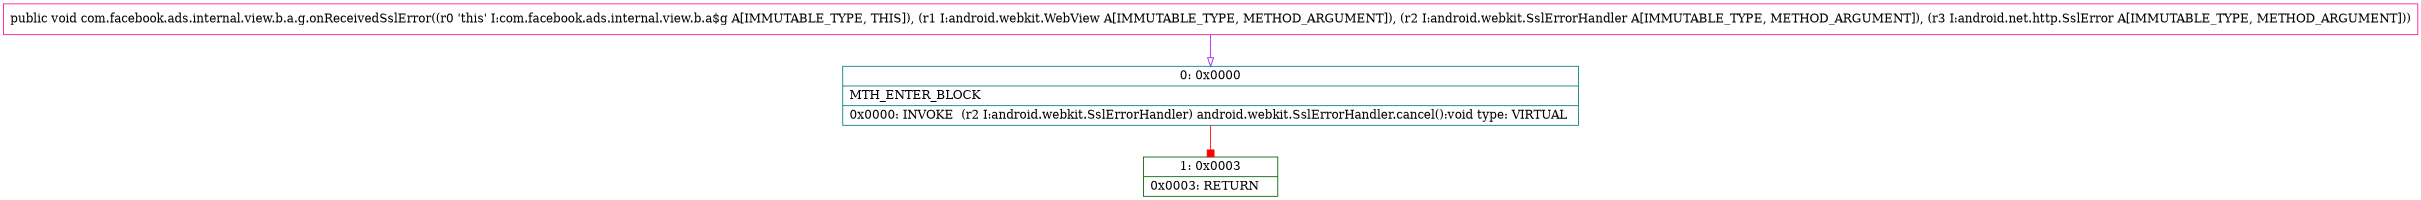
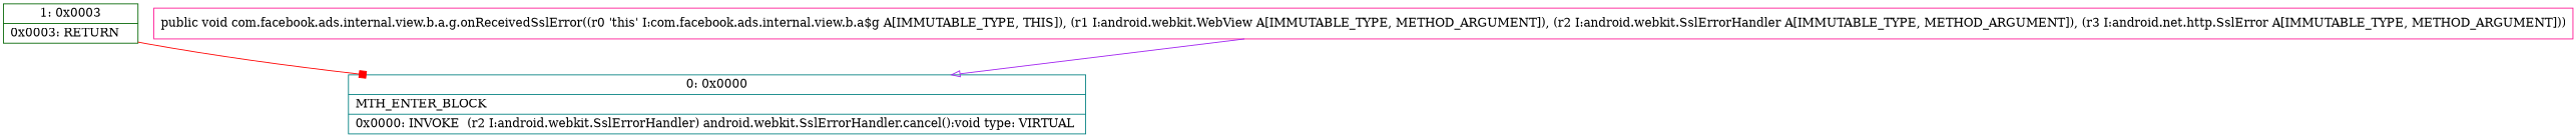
  digraph {
    node [shape=record]
    n1 [label="{0\:\ 0x0000|MTH_ENTER_BLOCK\l|0x0000: INVOKE  (r2 I:android.webkit.SslErrorHandler) android.webkit.SslErrorHandler.cancel():void type: VIRTUAL \l}" color=teal]
    n2 [label="{1\:\ 0x0003|0x0003: RETURN   \l}" color=darkgreen]
    n3 [label="{public void com.facebook.ads.internal.view.b.a.g.onReceivedSslError((r0 'this' I:com.facebook.ads.internal.view.b.a$g A[IMMUTABLE_TYPE, THIS]), (r1 I:android.webkit.WebView A[IMMUTABLE_TYPE, METHOD_ARGUMENT]), (r2 I:android.webkit.SslErrorHandler A[IMMUTABLE_TYPE, METHOD_ARGUMENT]), (r3 I:android.net.http.SslError A[IMMUTABLE_TYPE, METHOD_ARGUMENT])) }" color=deeppink]
-   n1 -> n2 [color=red arrowhead=box]
+   n2 -> n1 [color=red arrowhead=box]
    n3 -> n1 [color=purple arrowhead=onormal]
  }
